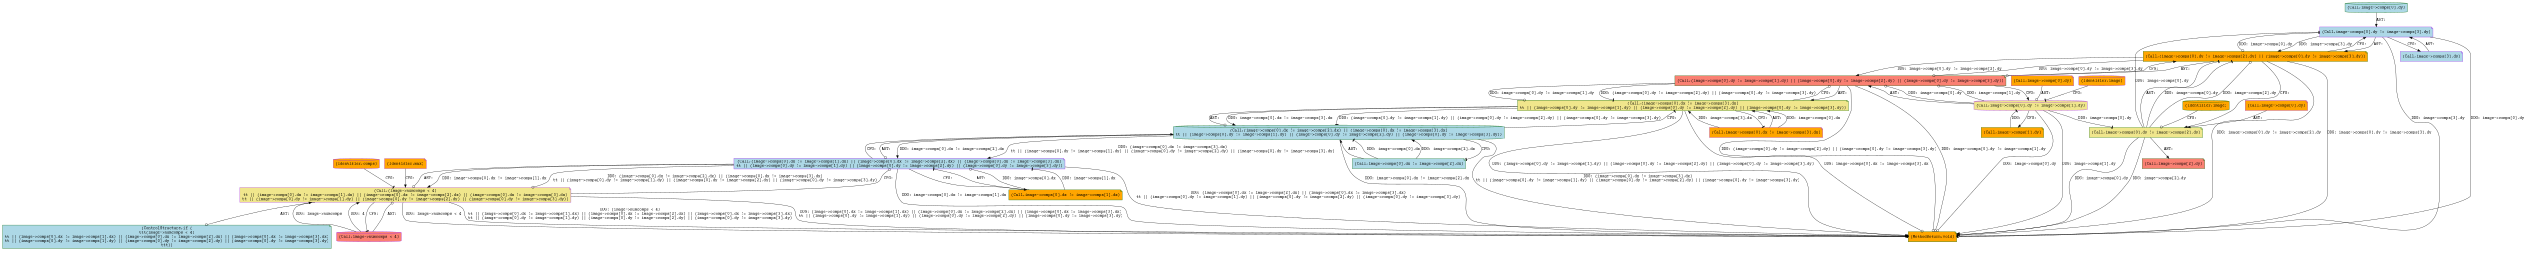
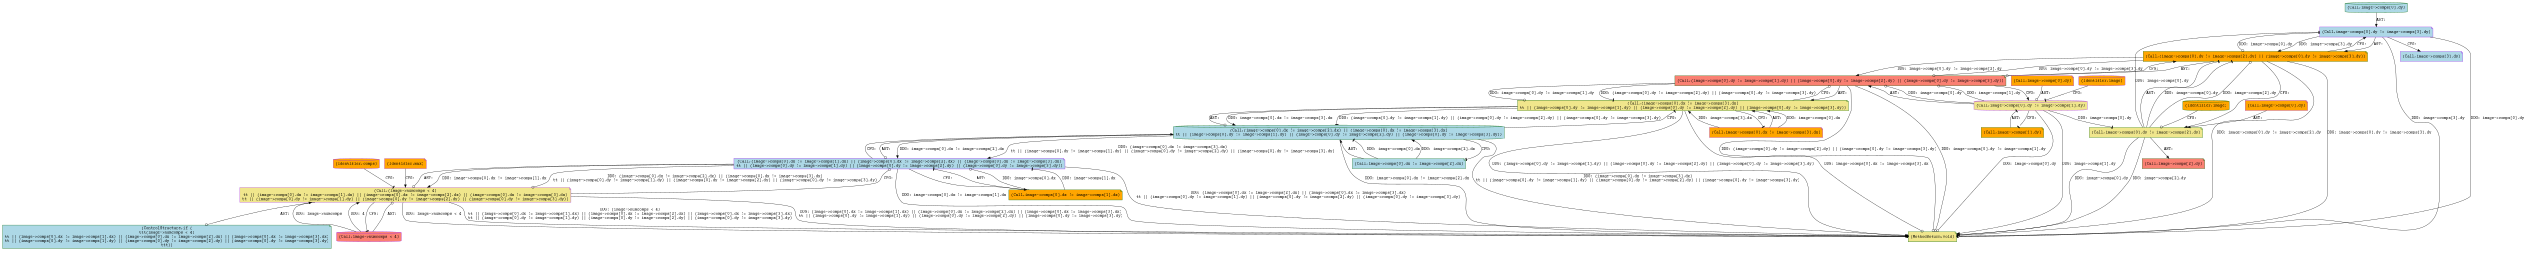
  digraph {
    fontname="Courier Prime"
    node [color=darkgreen fillcolor=orange fontname="Courier Prime" shape=note style=filled]
    edge [arrowhead=normal fontname="Courier Prime"]
    n1 [color=purple fillcolor=lightblue label="(Call,image->comps[0].dy != image->comps[3].dy)"]
    n2 [label="(Call,(image->comps[0].dy != image->comps[2].dy) || (image->comps[0].dy != image->comps[3].dy))"]
-   n3 [label="(MethodReturn,void)"]
+   n3 [fillcolor=khaki label="(MethodReturn,void)"]
    n4 [color=purple fillcolor=lightblue label="(Call,image->comps[3].dy)"]
    n5 [fillcolor=khaki label="(Call,image->comps[0].dy != image->comps[2].dy)"]
    n6 [fillcolor=salmon label="(Call,(image->comps[0].dy != image->comps[1].dy) || (image->comps[0].dy != image->comps[2].dy) || (image->comps[0].dy != image->comps[3].dy))"]
    n7 [fillcolor=salmon label="(Call,image->comps[2].dy)"]
    n8 [color=purple fillcolor=khaki label="(Call,image->comps[0].dy != image->comps[1].dy)" shape=cylinder]
    n9 [label="(Call,image->comps[1].dy)"]
    n10 [fillcolor=khaki label="(Call,(image->comps[0].dx != image->comps[3].dx)\n\t\t || (image->comps[0].dy != image->comps[1].dy) || (image->comps[0].dy != image->comps[2].dy) || (image->comps[0].dy != image->comps[3].dy))"]
    n11 [fillcolor=lightblue label="(Call,(image->comps[0].dx != image->comps[2].dx) || (image->comps[0].dx != image->comps[3].dx)\n\t\t || (image->comps[0].dy != image->comps[1].dy) || (image->comps[0].dy != image->comps[2].dy) || (image->comps[0].dy != image->comps[3].dy))" shape=cylinder]
    n12 [color=purple label="(Call,image->comps[0].dx != image->comps[3].dx)"]
    n13 [color=purple fillcolor=lightblue label="(Call,(image->comps[0].dx != image->comps[1].dx) || (image->comps[0].dx != image->comps[2].dx) || (image->comps[0].dx != image->comps[3].dx)\n\t\t || (image->comps[0].dy != image->comps[1].dy) || (image->comps[0].dy != image->comps[2].dy) || (image->comps[0].dy != image->comps[3].dy))"]
    n14 [fillcolor=lightblue label="(Call,image->comps[0].dx != image->comps[2].dx)"]
    n15 [color=purple fillcolor=khaki label="(Call,(image->numcomps < 4)\n\t\t || (image->comps[0].dx != image->comps[1].dx) || (image->comps[0].dx != image->comps[2].dx) || (image->comps[0].dx != image->comps[3].dx)\n\t\t || (image->comps[0].dy != image->comps[1].dy) || (image->comps[0].dy != image->comps[2].dy) || (image->comps[0].dy != image->comps[3].dy))"]
    n16 [label="(Call,image->comps[0].dx != image->comps[1].dx)"]
    n17 [fillcolor=lightblue label="(ControlStructure,if (\n\t\t\t(image->numcomps < 4)\n\t\t || (image->comps[0].dx != image->comps[1].dx) || (image->comps[0].dx != image->comps[2].dx) || (image->comps[0].dx != image->comps[3].dx)\n\t\t || (image->comps[0].dy != image->comps[1].dy) || (image->comps[0].dy != image->comps[2].dy) || (image->comps[0].dy != image->comps[3].dy)\n\t\t\t))"]
    n18 [color=purple fillcolor=salmon label="(Call,image->numcomps < 4)" shape=cylinder]
    n19 [color=purple label="(Call,image->comps[0].dy)"]
    n20 [label="(Identifier,image)" shape=cylinder]
    n21 [color=purple label="(Call,image->comps[0].dy)"]
    n22 [color=purple label="(Identifier,comps)" shape=cylinder]
    n23 [color=purple label="(Identifier,image)" shape=cylinder]
    n24 [fillcolor=lightblue label="(Call,image->comps[0].dy)" shape=cylinder]
    n25 [color=purple label="(Identifier,max)"]
    n1 -> n2 [label="AST: "]
    n1 -> n2 [arrowhead=odot label="DDG: image->comps[0].dy"]
    n1 -> n2 [label="DDG: image->comps[3].dy"]
    n1 -> n3 [arrowhead=odot label="DDG: image->comps[3].dy"]
    n1 -> n3 [arrowhead=tee label="DDG: image->comps[0].dy"]
    n1 -> n4 [label="CFG: "]
    n2 -> n1 [label="CFG: "]
    n2 -> n3 [arrowhead=tee label="DDG: image->comps[0].dy != image->comps[2].dy"]
    n2 -> n3 [arrowhead=odot label="DDG: image->comps[0].dy != image->comps[3].dy"]
    n2 -> n5 [label="CFG: "]
    n2 -> n6 [arrowhead=odot label="AST: "]
    n2 -> n6 [label="DDG: image->comps[0].dy != image->comps[2].dy"]
    n2 -> n6 [arrowhead=odot label="DDG: image->comps[0].dy != image->comps[3].dy"]
-   n4 -> n1 [label="AST: "]
    n5 -> n1 [arrowhead=tee label="DDG: image->comps[0].dy"]
    n5 -> n2 [arrowhead=tee label="AST: "]
    n5 -> n2 [arrowhead=tee label="DDG: image->comps[0].dy"]
    n5 -> n2 [arrowhead=odot label="DDG: image->comps[2].dy"]
    n5 -> n3 [label="DDG: image->comps[0].dy"]
    n5 -> n3 [arrowhead=odot label="DDG: image->comps[2].dy"]
    n5 -> n7 [label="AST: "]
    n6 -> n2 [label="CFG: "]
    n6 -> n3 [arrowhead=odot label="DDG: (image->comps[0].dy != image->comps[2].dy) || (image->comps[0].dy != image->comps[3].dy)"]
    n6 -> n3 [arrowhead=odot label="DDG: image->comps[0].dy != image->comps[1].dy"]
    n6 -> n8 [label="CFG: "]
    n6 -> n10 [label="AST: "]
    n6 -> n10 [arrowhead=odot label="DDG: image->comps[0].dy != image->comps[1].dy"]
    n6 -> n10 [arrowhead=tee label="DDG: (image->comps[0].dy != image->comps[2].dy) || (image->comps[0].dy != image->comps[3].dy)"]
    n8 -> n3 [arrowhead=odot label="DDG: image->comps[0].dy"]
    n8 -> n3 [label="DDG: image->comps[1].dy"]
    n8 -> n5 [arrowhead=tee label="DDG: image->comps[0].dy"]
    n8 -> n6 [label="AST: "]
    n8 -> n6 [arrowhead=odot label="DDG: image->comps[0].dy"]
    n8 -> n6 [arrowhead=odot label="DDG: image->comps[1].dy"]
-   n8 -> n9 [label="CFG: "]
-   n9 -> n8 [arrowhead=tee label="DDG: "]
+   n8 -> n9 [arrowhead=tee label="CFG: "]
+   n9 -> n8 [arrowhead=tee label="AST: "]
    n10 -> n3 [arrowhead=odot label="DDG: (image->comps[0].dy != image->comps[1].dy) || (image->comps[0].dy != image->comps[2].dy) || (image->comps[0].dy != image->comps[3].dy)"]
    n10 -> n3 [arrowhead=odot label="DDG: image->comps[0].dx != image->comps[3].dx"]
    n10 -> n6 [arrowhead=odot label="CFG: "]
    n10 -> n11 [arrowhead=odot label="AST: "]
    n10 -> n11 [label="DDG: image->comps[0].dx != image->comps[3].dx"]
    n10 -> n11 [arrowhead=tee label="DDG: (image->comps[0].dy != image->comps[1].dy) || (image->comps[0].dy != image->comps[2].dy) || (image->comps[0].dy != image->comps[3].dy)"]
    n10 -> n12 [arrowhead=tee label="CFG: "]
    n11 -> n3 [arrowhead=tee label="DDG: image->comps[0].dx != image->comps[2].dx"]
    n11 -> n3 [label="DDG: (image->comps[0].dx != image->comps[3].dx)\n\t\t || (image->comps[0].dy != image->comps[1].dy) || (image->comps[0].dy != image->comps[2].dy) || (image->comps[0].dy != image->comps[3].dy)"]
    n11 -> n10 [arrowhead=tee label="CFG: "]
    n11 -> n13 [arrowhead=odot label="AST: "]
    n11 -> n13 [label="DDG: image->comps[0].dx != image->comps[2].dx"]
    n11 -> n13 [label="DDG: (image->comps[0].dx != image->comps[3].dx)\n\t\t || (image->comps[0].dy != image->comps[1].dy) || (image->comps[0].dy != image->comps[2].dy) || (image->comps[0].dy != image->comps[3].dy)"]
    n11 -> n14 [arrowhead=tee label="CFG: "]
    n12 -> n10 [label="AST: "]
    n12 -> n10 [label="DDG: image->comps[0].dx"]
    n12 -> n10 [label="DDG: image->comps[3].dx"]
    n13 -> n3 [arrowhead=odot label="DDG: image->comps[0].dx != image->comps[1].dx"]
    n13 -> n3 [label="DDG: (image->comps[0].dx != image->comps[2].dx) || (image->comps[0].dx != image->comps[3].dx)\n\t\t || (image->comps[0].dy != image->comps[1].dy) || (image->comps[0].dy != image->comps[2].dy) || (image->comps[0].dy != image->comps[3].dy)"]
    n13 -> n11 [label="CFG: "]
    n13 -> n15 [arrowhead=odot label="AST: "]
    n13 -> n15 [label="DDG: image->comps[0].dx != image->comps[1].dx"]
    n13 -> n15 [arrowhead=odot label="DDG: (image->comps[0].dx != image->comps[2].dx) || (image->comps[0].dx != image->comps[3].dx)\n\t\t || (image->comps[0].dy != image->comps[1].dy) || (image->comps[0].dy != image->comps[2].dy) || (image->comps[0].dy != image->comps[3].dy)"]
    n13 -> n16 [label="CFG: "]
    n14 -> n11 [label="AST: "]
    n14 -> n11 [arrowhead=tee label="DDG: image->comps[0].dx"]
    n14 -> n11 [label="DDG: image->comps[2].dx"]
    n15 -> n3 [label="DDG: image->numcomps < 4"]
    n15 -> n3 [arrowhead=odot label="DDG: (image->numcomps < 4)\n\t\t || (image->comps[0].dx != image->comps[1].dx) || (image->comps[0].dx != image->comps[2].dx) || (image->comps[0].dx != image->comps[3].dx)\n\t\t || (image->comps[0].dy != image->comps[1].dy) || (image->comps[0].dy != image->comps[2].dy) || (image->comps[0].dy != image->comps[3].dy)"]
    n15 -> n3 [arrowhead=odot label="DDG: (image->comps[0].dx != image->comps[1].dx) || (image->comps[0].dx != image->comps[2].dx) || (image->comps[0].dx != image->comps[3].dx)\n\t\t || (image->comps[0].dy != image->comps[1].dy) || (image->comps[0].dy != image->comps[2].dy) || (image->comps[0].dy != image->comps[3].dy)"]
    n15 -> n13 [arrowhead=odot label="CFG: "]
    n15 -> n17 [arrowhead=odot label="AST: "]
    n15 -> n18 [arrowhead=tee label="CFG: "]
    n16 -> n13 [arrowhead=tee label="AST: "]
    n16 -> n13 [arrowhead=odot label="DDG: image->comps[0].dx"]
    n16 -> n13 [arrowhead=tee label="DDG: image->comps[1].dx"]
    n18 -> n15 [arrowhead=odot label="AST: "]
    n18 -> n15 [label="DDG: image->numcomps"]
    n18 -> n15 [label="DDG: 4"]
    n19 -> n8 [arrowhead=odot label="AST: "]
    n20 -> n5 [arrowhead=odot label="CFG: "]
    n21 -> n5 [label="AST: "]
    n22 -> n15 [arrowhead=tee label="CFG: "]
    n23 -> n8 [arrowhead=tee label="CFG: "]
    n24 -> n1 [label="AST: "]
    n25 -> n15 [label="CFG: "]
  }
